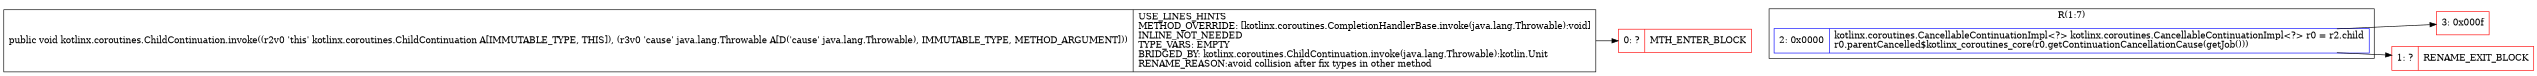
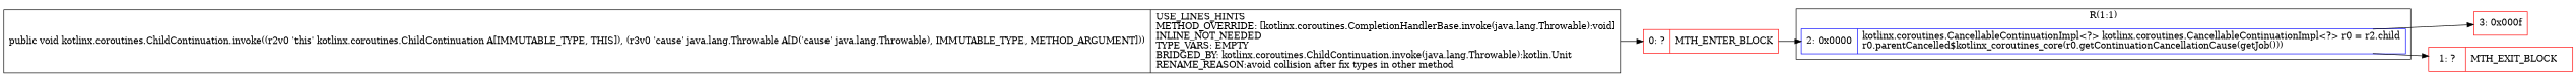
  digraph {
    rankdir=LR
    node [color=red shape=record]
    n1 [color=blue label="{2\:\ 0x0000|kotlinx.coroutines.CancellableContinuationImpl\<?\> kotlinx.coroutines.CancellableContinuationImpl\<?\> r0 = r2.child\lr0.parentCancelled$kotlinx_coroutines_core(r0.getContinuationCancellationCause(getJob()))\l}"]
    n2 [label="{3\:\ 0x000f}"]
-   n3 [label="{1\:\ ?|RENAME_EXIT_BLOCK\l}"]
+   n3 [label="{1\:\ ?|MTH_EXIT_BLOCK\l}"]
    n4 [label="{0\:\ ?|MTH_ENTER_BLOCK\l}"]
    n5 [label="{public void kotlinx.coroutines.ChildContinuation.invoke((r2v0 'this' kotlinx.coroutines.ChildContinuation A[IMMUTABLE_TYPE, THIS]), (r3v0 'cause' java.lang.Throwable A[D('cause' java.lang.Throwable), IMMUTABLE_TYPE, METHOD_ARGUMENT]))  | USE_LINES_HINTS\lMETHOD_OVERRIDE: [kotlinx.coroutines.CompletionHandlerBase.invoke(java.lang.Throwable):void]\lINLINE_NOT_NEEDED\lTYPE_VARS: EMPTY\lBRIDGED_BY: kotlinx.coroutines.ChildContinuation.invoke(java.lang.Throwable):kotlin.Unit\lRENAME_REASON:avoid collision after fix types in other method\l}" color=""]
    subgraph cluster_1 {
-     label="R(1:7)"
+     label="R(1:1)"
      n1
    }
    n1 -> n2
    n1 -> n3
+   n4 -> n1
    n5 -> n4
  }
